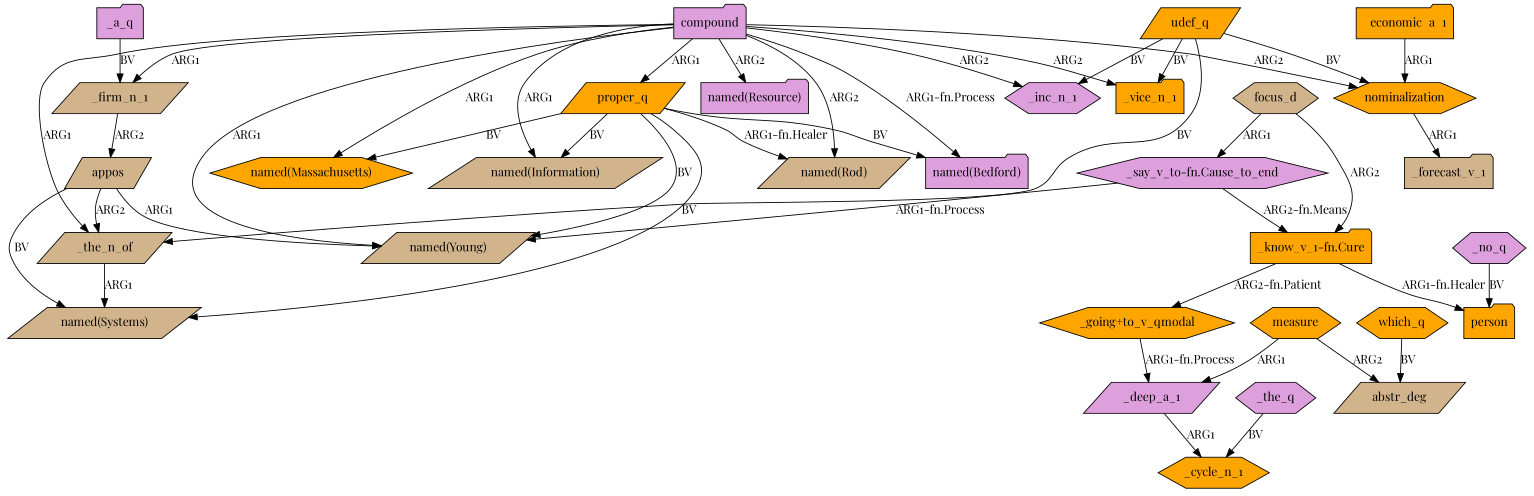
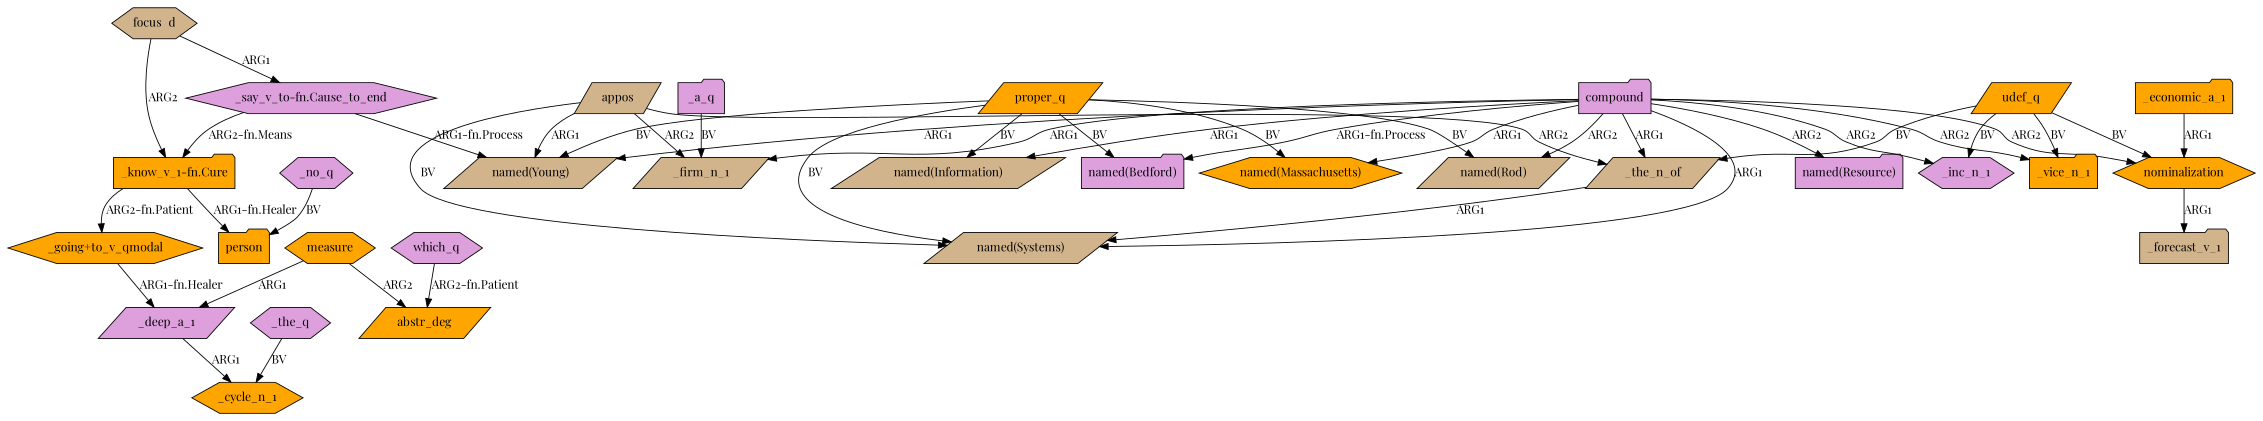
  digraph {
    fontname="Playfair Display"
    node [fillcolor=orange fontname="Playfair Display" shape=parallelogram style=filled]
    edge [fontname="Playfair Display"]
    appos [fillcolor=tan]
    n2 [fillcolor=tan label=_the_n_of]
    "named(Systems)" [fillcolor=tan]
    "named(Young)" [fillcolor=tan]
    _firm_n_1 [fillcolor=tan]
    "_know_v_1-fn.Cure" [shape=folder]
    "_going+to_v_qmodal" [shape=hexagon]
    person [shape=folder]
    _deep_a_1 [fillcolor=plum]
    _cycle_n_1 [shape=hexagon]
    compound [fillcolor=plum shape=folder]
    "named(Rod)" [fillcolor=tan]
    "named(Massachusetts)" [shape=hexagon]
    nominalization [shape=hexagon]
    "named(Information)" [fillcolor=tan]
    "named(Resource)" [fillcolor=plum shape=folder]
    "named(Bedford)" [fillcolor=plum shape=folder]
    _inc_n_1 [fillcolor=plum shape=hexagon]
    _vice_n_1 [shape=folder]
    _forecast_v_1 [fillcolor=tan shape=folder]
    focus_d [fillcolor=tan shape=hexagon]
    "_say_v_to-fn.Cause_to_end" [fillcolor=plum shape=hexagon]
    proper_q
    udef_q
    _the_q [fillcolor=plum shape=hexagon]
    measure [shape=hexagon]
-   abstr_deg [fillcolor=tan]
+   abstr_deg
    _no_q [fillcolor=plum shape=hexagon]
-   which_q [shape=hexagon]
+   which_q [fillcolor=plum shape=hexagon]
    _a_q [fillcolor=plum shape=folder]
    _economic_a_1 [shape=folder]
    appos -> n2 [label=ARG2]
    appos -> "named(Systems)" [label=BV]
    appos -> "named(Young)" [label=ARG1]
-   _firm_n_1 -> appos [label=ARG2]
+   appos -> _firm_n_1 [label=ARG2]
    n2 -> "named(Systems)" [label=ARG1]
    "_know_v_1-fn.Cure" -> "_going+to_v_qmodal" [label="ARG2-fn.Patient"]
    "_know_v_1-fn.Cure" -> person [label="ARG1-fn.Healer"]
-   "_going+to_v_qmodal" -> _deep_a_1 [label="ARG1-fn.Process"]
+   "_going+to_v_qmodal" -> _deep_a_1 [label="ARG1-fn.Healer"]
    _deep_a_1 -> _cycle_n_1 [label=ARG1]
    compound -> n2 [label=ARG1]
-   compound -> proper_q [label=ARG1]
+   compound -> "named(Systems)" [label=ARG1]
    compound -> "named(Young)" [label=ARG1]
    compound -> _firm_n_1 [label=ARG1]
    compound -> "named(Rod)" [label=ARG2]
    compound -> "named(Massachusetts)" [label=ARG1]
    compound -> nominalization [label=ARG2]
    compound -> "named(Information)" [label=ARG1]
    compound -> "named(Resource)" [label=ARG2]
    compound -> "named(Bedford)" [label="ARG1-fn.Process"]
    compound -> _inc_n_1 [label=ARG2]
    compound -> _vice_n_1 [label=ARG2]
    nominalization -> _forecast_v_1 [label=ARG1]
    focus_d -> "_know_v_1-fn.Cure" [label=ARG2]
    focus_d -> "_say_v_to-fn.Cause_to_end" [label=ARG1]
    "_say_v_to-fn.Cause_to_end" -> "named(Young)" [label="ARG1-fn.Process"]
    "_say_v_to-fn.Cause_to_end" -> "_know_v_1-fn.Cure" [label="ARG2-fn.Means"]
    proper_q -> "named(Systems)" [label=BV]
    proper_q -> "named(Young)" [label=BV]
-   proper_q -> "named(Rod)" [label="ARG1-fn.Healer"]
+   proper_q -> "named(Rod)" [label=BV]
    proper_q -> "named(Massachusetts)" [label=BV]
    proper_q -> "named(Information)" [label=BV]
    proper_q -> "named(Bedford)" [label=BV]
    udef_q -> n2 [label=BV]
    udef_q -> nominalization [label=BV]
    udef_q -> _inc_n_1 [label=BV]
    udef_q -> _vice_n_1 [label=BV]
    _the_q -> _cycle_n_1 [label=BV]
    measure -> _deep_a_1 [label=ARG1]
    measure -> abstr_deg [label=ARG2]
    _no_q -> person [label=BV]
-   which_q -> abstr_deg [label=BV]
+   which_q -> abstr_deg [label="ARG2-fn.Patient"]
    _a_q -> _firm_n_1 [label=BV]
    _economic_a_1 -> nominalization [label=ARG1]
  }
